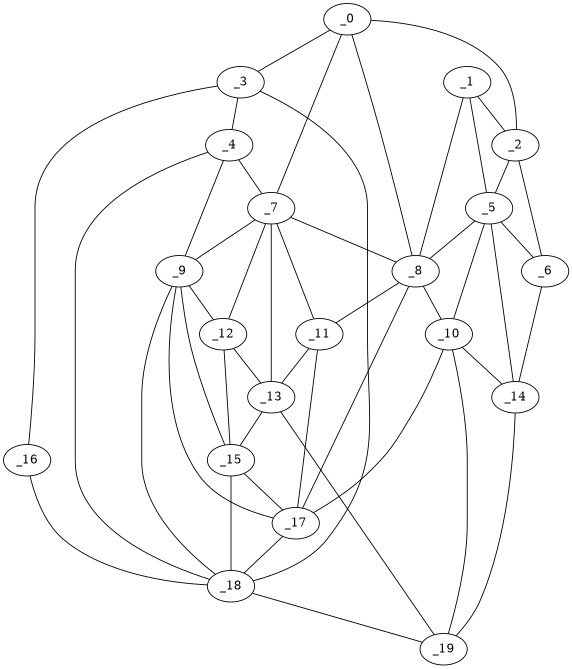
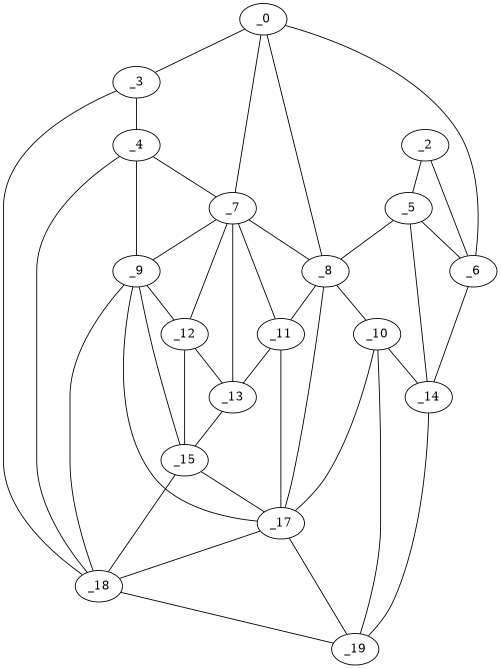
  graph {
    node [x=47]
    edge [valence=2]
    _0 [x=44 y=48]
    _2 [y=124]
    _3 [x=55 y=17]
    _7 [x=69 y=66]
    _8 [x=69 y=98]
-   _1 [y=116]
    _5 [x=60 y=120]
    _6 [x=62 y=125]
    _4 [x=58 y=50]
-   _16 [x=84 y=3]
    _18 [x=87 y=36]
    _9 [x=72 y=54]
    _11 [x=76 y=85]
    _12 [x=78 y=62]
    _13 [x=81 y=73]
    _10 [x=73 y=105]
    _17 [x=85 y=93]
    _14 [x=82 y=114]
    _19 [x=87 y=102]
    _15 [x=83 y=53]
-   _0 -- _2 [valence=1]
+   _0 -- _6 [valence=1]
    _0 -- _3 [valence=1]
    _0 -- _7
    _0 -- _8
    _2 -- _5
    _2 -- _6 [valence=1]
    _3 -- _4
-   _3 -- _16 [valence=1]
    _3 -- _18 [valence=1]
    _7 -- _8
    _7 -- _9
    _7 -- _11
    _7 -- _12 [valence=1]
    _7 -- _13
    _8 -- _11 [valence=1]
    _8 -- _10
    _8 -- _17
-   _1 -- _2
-   _1 -- _8
-   _1 -- _5
    _5 -- _8
    _5 -- _6 [valence=1]
-   _5 -- _10 [valence=1]
    _5 -- _14
    _6 -- _14 [valence=1]
    _4 -- _7
    _4 -- _18
    _4 -- _9 [valence=1]
-   _16 -- _18 [valence=1]
    _18 -- _19 [valence=1]
    _9 -- _18
    _9 -- _12
    _9 -- _17
    _9 -- _15
    _11 -- _13 [valence=1]
    _11 -- _17
    _12 -- _13
    _12 -- _15 [valence=1]
    _13 -- _15
    _10 -- _17
    _10 -- _14
    _10 -- _19
    _17 -- _18
-   _13 -- _19
+   _17 -- _19
    _14 -- _19 [valence=1]
    _15 -- _18 [valence=1]
    _15 -- _17 [valence=1]
  }
